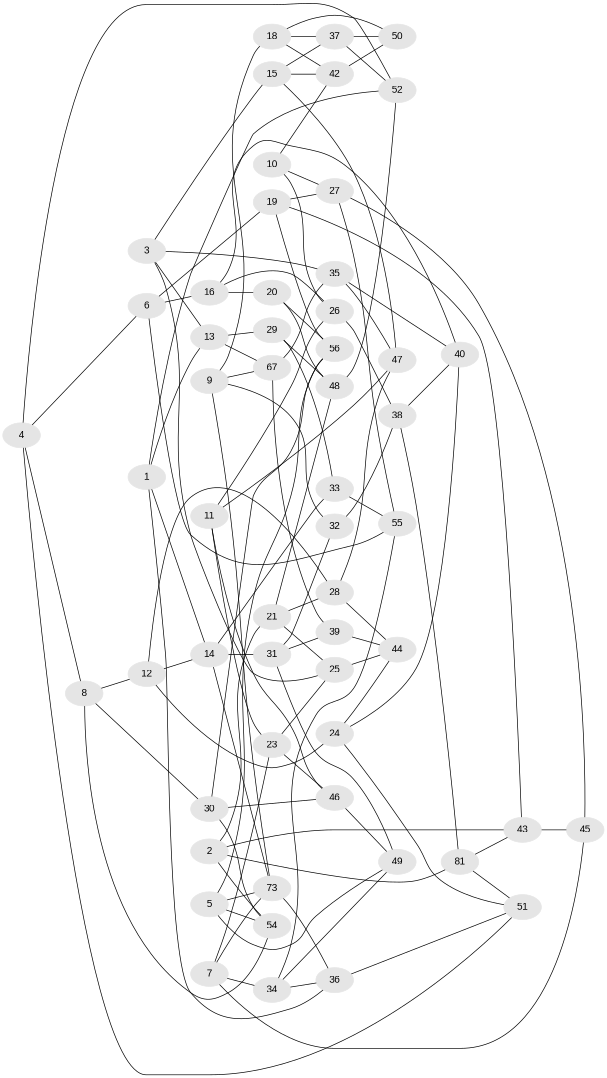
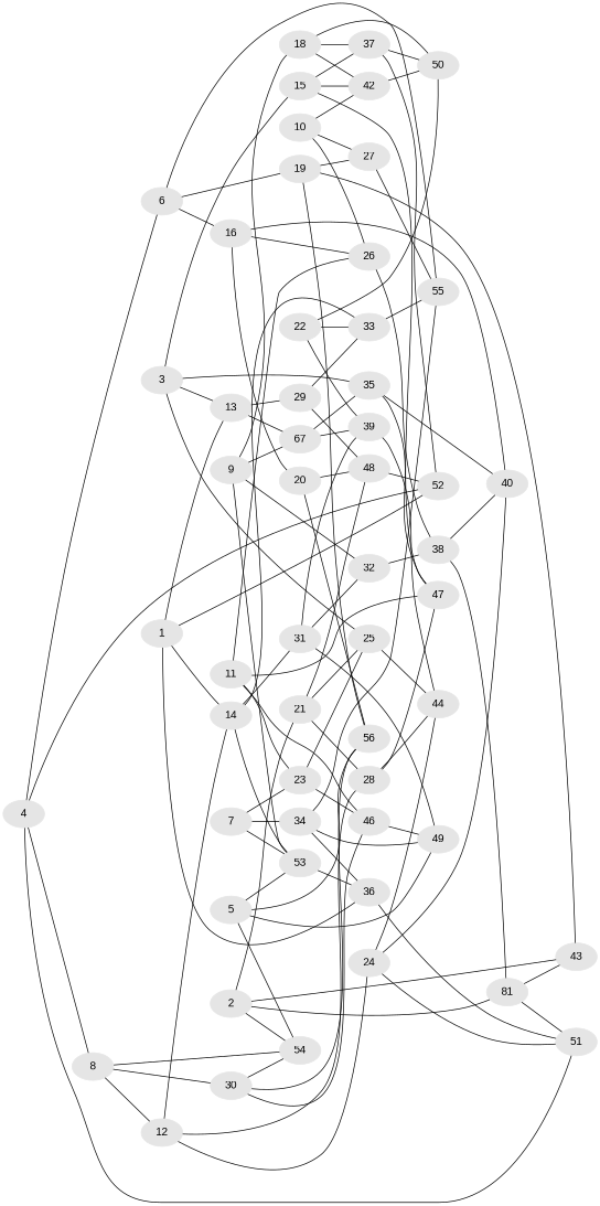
  graph {
    fontname="Liberation Sans"
    rankdir=LR
    node [color=gray90 fontname="Liberation Sans" style=filled]
    edge [fontname="Liberation Sans"]
    1
    13
    14
    36
    52
    n6 [label=67]
    29
-   53 [label=73]
+   53
    31
    33
    51
    2
    21
    n14 [label=81]
    43
    54
    25
    28
    48
-   45
    3
    15
    35
    42
    47
    37
    44
    40
    4
    6
    8
    16
    19
    55
    12
    30
    5
    49
    56
    26
    20
    27
    7
    23
    34
    46
    24
    9
    18
    32
    39
    50
    38
    10
    11
+   22
    1 -- 13
    1 -- 14
    1 -- 36
    1 -- 52
    13 -- n6
    13 -- 29
    14 -- 53
    14 -- 31
    14 -- 33
    36 -- 51
    n6 -- 35
    n6 -- 39
    29 -- 33
    29 -- 48
    53 -- 36
    31 -- 49
    31 -- 32
    31 -- 39
    33 -- 55
    2 -- 21
    2 -- n14
    2 -- 43
    2 -- 54
    21 -- 25
    21 -- 28
    21 -- 48
    n14 -- 51
    n14 -- 43
-   43 -- 45
    25 -- 44
    28 -- 47
    28 -- 44
    48 -- 52
    3 -- 13
    3 -- 25
    3 -- 15
    3 -- 35
    15 -- 42
    15 -- 47
    15 -- 37
    35 -- 47
    35 -- 40
    42 -- 50
    37 -- 52
    37 -- 50
    4 -- 52
    4 -- 51
    4 -- 6
    4 -- 8
    6 -- 16
    6 -- 19
    6 -- 55
    8 -- 54
    8 -- 12
    8 -- 30
    16 -- 40
    16 -- 26
    16 -- 20
    19 -- 43
    19 -- 56
    19 -- 27
    12 -- 14
    12 -- 28
    12 -- 24
    30 -- 54
    30 -- 56
    30 -- 46
    5 -- 53
    5 -- 54
    5 -- 49
    5 -- 56
    26 -- 38
    20 -- 48
    20 -- 56
-   27 -- 45
    27 -- 55
    7 -- 53
-   7 -- 45
    7 -- 23
    7 -- 34
    23 -- 25
    23 -- 46
    34 -- 36
    34 -- 55
    34 -- 49
    46 -- 49
    24 -- 51
    24 -- 44
    24 -- 40
    9 -- n6
    9 -- 53
    9 -- 18
    9 -- 32
    18 -- 42
    18 -- 37
    18 -- 50
    32 -- 38
    39 -- 44
    38 -- n14
    38 -- 40
    10 -- 42
    10 -- 26
    10 -- 27
    11 -- 47
    11 -- 26
    11 -- 23
    11 -- 46
+   22 -- 33
+   22 -- 39
+   22 -- 50
  }
